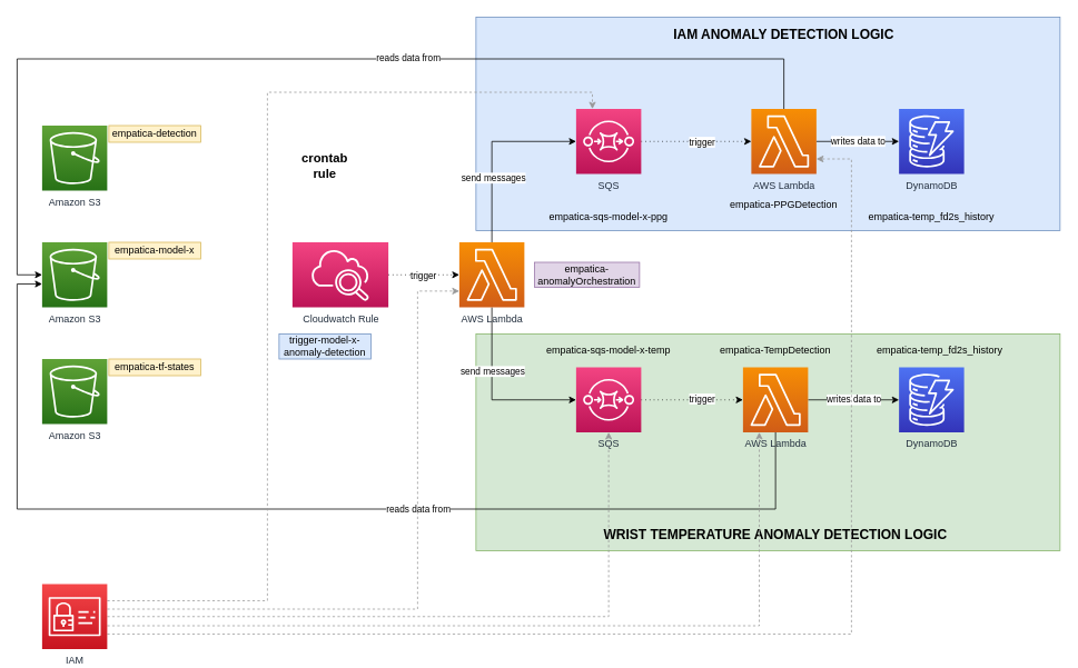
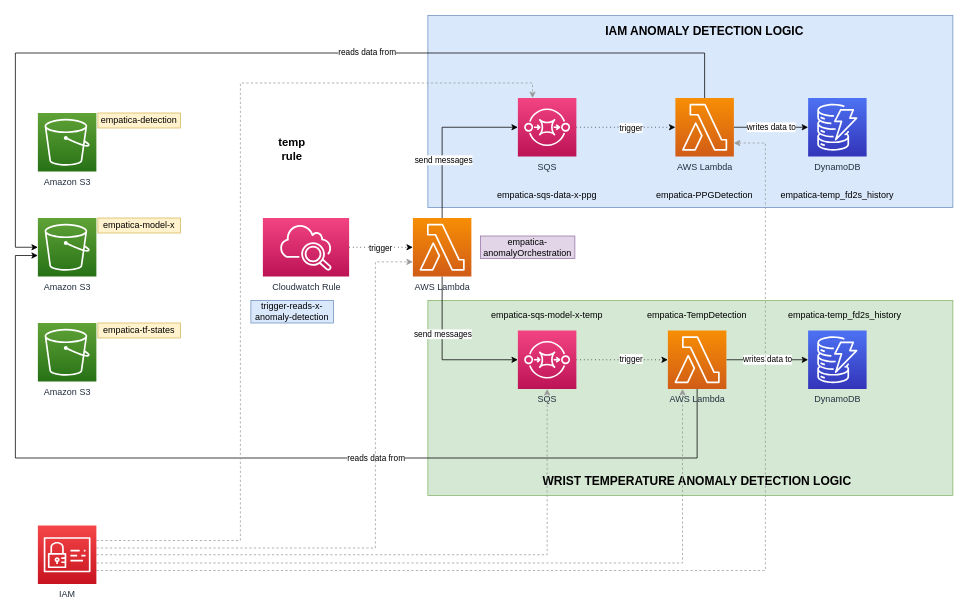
  <mxCell id="0" />
  <mxCell id="1" parent="0" />
  <mxCell id="2" value="" style="rounded=0;whiteSpace=wrap;html=1;fontSize=11;fillColor=#dae8fc;strokeColor=#6c8ebf;" vertex="1" parent="1"><mxGeometry x="570" y="20" width="700" height="256" as="geometry" /></mxCell>
  <mxCell id="3" value="" style="rounded=0;whiteSpace=wrap;html=1;fontSize=11;fillColor=#d5e8d4;strokeColor=#82b366;" vertex="1" parent="1"><mxGeometry x="570" y="400" width="700" height="260" as="geometry" /></mxCell>
  <mxCell id="4" style="edgeStyle=orthogonalEdgeStyle;rounded=0;orthogonalLoop=1;jettySize=auto;html=1;fontSize=11;" edge="1" parent="1" source="33" target="7"><mxGeometry relative="1" as="geometry"><Array as="points"><mxPoint x="939" y="70" /><mxPoint x="20" y="70" /><mxPoint x="20" y="329" /></Array></mxGeometry></mxCell>
  <mxCell id="5" value="reads data from" style="edgeLabel;html=1;align=center;verticalAlign=middle;resizable=0;points=[];fontSize=11;" vertex="1" connectable="0" parent="4"><mxGeometry x="-0.194" y="-2" relative="1" as="geometry"><mxPoint as="offset" /></mxGeometry></mxCell>
  <mxCell id="6" value="Amazon S3" style="outlineConnect=0;fontColor=#232F3E;gradientColor=#60A337;gradientDirection=north;fillColor=#277116;strokeColor=#ffffff;dashed=0;verticalLabelPosition=bottom;verticalAlign=top;align=center;html=1;fontSize=12;fontStyle=0;aspect=fixed;shape=mxgraph.aws4.resourceIcon;resIcon=mxgraph.aws4.s3;labelBackgroundColor=#ffffff;" parent="1" vertex="1"><mxGeometry x="50" y="150" width="78" height="78" as="geometry" /></mxCell>
  <mxCell id="7" value="Amazon S3" style="outlineConnect=0;fontColor=#232F3E;gradientColor=#60A337;gradientDirection=north;fillColor=#277116;strokeColor=#ffffff;dashed=0;verticalLabelPosition=bottom;verticalAlign=top;align=center;html=1;fontSize=12;fontStyle=0;aspect=fixed;shape=mxgraph.aws4.resourceIcon;resIcon=mxgraph.aws4.s3;labelBackgroundColor=#ffffff;" vertex="1" parent="1"><mxGeometry x="50" y="290" width="78" height="78" as="geometry" /></mxCell>
  <mxCell id="8" value="Amazon S3" style="outlineConnect=0;fontColor=#232F3E;gradientColor=#60A337;gradientDirection=north;fillColor=#277116;strokeColor=#ffffff;dashed=0;verticalLabelPosition=bottom;verticalAlign=top;align=center;html=1;fontSize=12;fontStyle=0;aspect=fixed;shape=mxgraph.aws4.resourceIcon;resIcon=mxgraph.aws4.s3;labelBackgroundColor=#ffffff;" vertex="1" parent="1"><mxGeometry x="50" y="430" width="78" height="78" as="geometry" /></mxCell>
  <mxCell id="9" value="empatica-detection" style="text;html=1;strokeColor=#d6b656;fillColor=#fff2cc;align=center;verticalAlign=middle;whiteSpace=wrap;rounded=0;" vertex="1" parent="1"><mxGeometry x="130" y="150" width="110" height="20" as="geometry" /></mxCell>
  <mxCell id="10" value="empatica-model-x" style="text;html=1;strokeColor=#d6b656;fillColor=#fff2cc;align=center;verticalAlign=middle;whiteSpace=wrap;rounded=0;" vertex="1" parent="1"><mxGeometry x="130" y="290" width="110" height="20" as="geometry" /></mxCell>
  <mxCell id="11" value="empatica-tf-states" style="text;html=1;strokeColor=#d6b656;fillColor=#fff2cc;align=center;verticalAlign=middle;whiteSpace=wrap;rounded=0;" vertex="1" parent="1"><mxGeometry x="130" y="430" width="110" height="20" as="geometry" /></mxCell>
  <mxCell id="12" style="edgeStyle=orthogonalEdgeStyle;rounded=0;orthogonalLoop=1;jettySize=auto;html=1;entryX=0;entryY=0.5;entryDx=0;entryDy=0;entryPerimeter=0;dashed=1;dashPattern=1 4;" edge="1" parent="1" source="14" target="22"><mxGeometry relative="1" as="geometry" /></mxCell>
  <mxCell id="13" value="trigger" style="edgeLabel;html=1;align=center;verticalAlign=middle;resizable=0;points=[];" vertex="1" connectable="0" parent="12"><mxGeometry x="-0.046" y="-2" relative="1" as="geometry"><mxPoint y="-2" as="offset" /></mxGeometry></mxCell>
  <mxCell id="14" value="Cloudwatch Rule" style="points=[[0,0,0],[0.25,0,0],[0.5,0,0],[0.75,0,0],[1,0,0],[0,1,0],[0.25,1,0],[0.5,1,0],[0.75,1,0],[1,1,0],[0,0.25,0],[0,0.5,0],[0,0.75,0],[1,0.25,0],[1,0.5,0],[1,0.75,0]];points=[[0,0,0],[0.25,0,0],[0.5,0,0],[0.75,0,0],[1,0,0],[0,1,0],[0.25,1,0],[0.5,1,0],[0.75,1,0],[1,1,0],[0,0.25,0],[0,0.5,0],[0,0.75,0],[1,0.25,0],[1,0.5,0],[1,0.75,0]];outlineConnect=0;fontColor=#232F3E;gradientColor=#F34482;gradientDirection=north;fillColor=#BC1356;strokeColor=#ffffff;dashed=0;verticalLabelPosition=bottom;verticalAlign=top;align=center;html=1;fontSize=12;fontStyle=0;aspect=fixed;shape=mxgraph.aws4.resourceIcon;resIcon=mxgraph.aws4.cloudwatch_2;" vertex="1" parent="1"><mxGeometry x="350" y="290" width="115" height="78" as="geometry" /></mxCell>
  <mxCell id="15" value="" style="shape=image;html=1;verticalAlign=top;verticalLabelPosition=bottom;labelBackgroundColor=#ffffff;imageAspect=0;aspect=fixed;image=https://cdn1.iconfinder.com/data/icons/Futurosoft%20Icons%200.5.2/128x128/apps/clock.png" vertex="1" parent="1"><mxGeometry x="365.5" y="228" width="47" height="47" as="geometry" /></mxCell>
- <mxCell id="16" value="trigger-model-x-anomaly-detection" style="text;html=1;strokeColor=#6c8ebf;fillColor=#dae8fc;align=center;verticalAlign=middle;whiteSpace=wrap;rounded=0;" vertex="1" parent="1"><mxGeometry x="334" y="400" width="110" height="30" as="geometry" /></mxCell>
- <mxCell id="17" value="crontab rule" style="text;html=1;strokeColor=none;fillColor=none;align=center;verticalAlign=middle;whiteSpace=wrap;rounded=0;fontSize=15;fontStyle=1" vertex="1" parent="1"><mxGeometry x="359" y="188" width="60" height="20" as="geometry" /></mxCell>
+ <mxCell id="16" value="trigger-reads-x-anomaly-detection" style="text;html=1;strokeColor=#6c8ebf;fillColor=#dae8fc;align=center;verticalAlign=middle;whiteSpace=wrap;rounded=0;" vertex="1" parent="1"><mxGeometry x="334" y="400" width="110" height="30" as="geometry" /></mxCell>
+ <mxCell id="17" value="temp rule" style="text;html=1;strokeColor=none;fillColor=none;align=center;verticalAlign=middle;whiteSpace=wrap;rounded=0;fontSize=15;fontStyle=1" vertex="1" parent="1"><mxGeometry x="359" y="188" width="60" height="20" as="geometry" /></mxCell>
  <mxCell id="18" style="edgeStyle=orthogonalEdgeStyle;rounded=0;orthogonalLoop=1;jettySize=auto;html=1;entryX=0;entryY=0.5;entryDx=0;entryDy=0;entryPerimeter=0;" edge="1" parent="1" source="22" target="26"><mxGeometry relative="1" as="geometry"><Array as="points"><mxPoint x="589" y="169" /></Array></mxGeometry></mxCell>
  <mxCell id="19" value="send messages" style="edgeLabel;html=1;align=center;verticalAlign=middle;resizable=0;points=[];" vertex="1" connectable="0" parent="18"><mxGeometry x="-0.297" y="-1" relative="1" as="geometry"><mxPoint as="offset" /></mxGeometry></mxCell>
  <mxCell id="20" style="edgeStyle=orthogonalEdgeStyle;rounded=0;orthogonalLoop=1;jettySize=auto;html=1;" edge="1" parent="1" source="22" target="30"><mxGeometry relative="1" as="geometry"><Array as="points"><mxPoint x="589" y="479" /></Array></mxGeometry></mxCell>
  <mxCell id="21" value="send messages" style="edgeLabel;html=1;align=center;verticalAlign=middle;resizable=0;points=[];" vertex="1" connectable="0" parent="20"><mxGeometry x="-0.283" relative="1" as="geometry"><mxPoint as="offset" /></mxGeometry></mxCell>
  <mxCell id="22" value="AWS Lambda" style="points=[[0,0,0],[0.25,0,0],[0.5,0,0],[0.75,0,0],[1,0,0],[0,1,0],[0.25,1,0],[0.5,1,0],[0.75,1,0],[1,1,0],[0,0.25,0],[0,0.5,0],[0,0.75,0],[1,0.25,0],[1,0.5,0],[1,0.75,0]];outlineConnect=0;fontColor=#232F3E;gradientColor=#F78E04;gradientDirection=north;fillColor=#D05C17;strokeColor=#ffffff;dashed=0;verticalLabelPosition=bottom;verticalAlign=top;align=center;html=1;fontSize=12;fontStyle=0;aspect=fixed;shape=mxgraph.aws4.resourceIcon;resIcon=mxgraph.aws4.lambda;" vertex="1" parent="1"><mxGeometry x="550" y="290" width="78" height="78" as="geometry" /></mxCell>
  <mxCell id="23" value="empatica-anomalyOrchestration" style="text;html=1;strokeColor=#9673a6;fillColor=#e1d5e7;align=center;verticalAlign=middle;whiteSpace=wrap;rounded=0;" vertex="1" parent="1"><mxGeometry x="640" y="314" width="126" height="30" as="geometry" /></mxCell>
  <mxCell id="24" style="edgeStyle=orthogonalEdgeStyle;rounded=0;orthogonalLoop=1;jettySize=auto;html=1;entryX=0;entryY=0.5;entryDx=0;entryDy=0;entryPerimeter=0;fontSize=11;dashed=1;dashPattern=1 4;" edge="1" parent="1" source="26" target="33"><mxGeometry relative="1" as="geometry" /></mxCell>
  <mxCell id="25" value="trigger" style="edgeLabel;html=1;align=center;verticalAlign=middle;resizable=0;points=[];fontSize=11;" vertex="1" connectable="0" parent="24"><mxGeometry x="0.197" y="-2" relative="1" as="geometry"><mxPoint x="-7" y="-2" as="offset" /></mxGeometry></mxCell>
  <mxCell id="26" value="SQS" style="points=[[0,0,0],[0.25,0,0],[0.5,0,0],[0.75,0,0],[1,0,0],[0,1,0],[0.25,1,0],[0.5,1,0],[0.75,1,0],[1,1,0],[0,0.25,0],[0,0.5,0],[0,0.75,0],[1,0.25,0],[1,0.5,0],[1,0.75,0]];outlineConnect=0;fontColor=#232F3E;gradientColor=#F34482;gradientDirection=north;fillColor=#BC1356;strokeColor=#ffffff;dashed=0;verticalLabelPosition=bottom;verticalAlign=top;align=center;html=1;fontSize=12;fontStyle=0;aspect=fixed;shape=mxgraph.aws4.resourceIcon;resIcon=mxgraph.aws4.sqs;" vertex="1" parent="1"><mxGeometry x="690" y="130" width="78" height="78" as="geometry" /></mxCell>
- <mxCell id="27" value="empatica-sqs-model-x-ppg" style="text;html=1;align=center;verticalAlign=middle;whiteSpace=wrap;rounded=0;" vertex="1" parent="1"><mxGeometry x="651" y="250" width="156" height="20" as="geometry" /></mxCell>
+ <mxCell id="27" value="empatica-sqs-data-x-ppg" style="text;html=1;align=center;verticalAlign=middle;whiteSpace=wrap;rounded=0;" vertex="1" parent="1"><mxGeometry x="651" y="250" width="156" height="20" as="geometry" /></mxCell>
  <mxCell id="28" style="edgeStyle=orthogonalEdgeStyle;rounded=0;orthogonalLoop=1;jettySize=auto;html=1;entryX=0;entryY=0.5;entryDx=0;entryDy=0;entryPerimeter=0;fontSize=11;dashed=1;dashPattern=1 4;" edge="1" parent="1" source="30" target="37"><mxGeometry relative="1" as="geometry" /></mxCell>
  <mxCell id="29" value="trigger" style="edgeLabel;html=1;align=center;verticalAlign=middle;resizable=0;points=[];fontSize=11;" vertex="1" connectable="0" parent="28"><mxGeometry x="0.18" y="2" relative="1" as="geometry"><mxPoint as="offset" /></mxGeometry></mxCell>
  <mxCell id="30" value="SQS" style="points=[[0,0,0],[0.25,0,0],[0.5,0,0],[0.75,0,0],[1,0,0],[0,1,0],[0.25,1,0],[0.5,1,0],[0.75,1,0],[1,1,0],[0,0.25,0],[0,0.5,0],[0,0.75,0],[1,0.25,0],[1,0.5,0],[1,0.75,0]];outlineConnect=0;fontColor=#232F3E;gradientColor=#F34482;gradientDirection=north;fillColor=#BC1356;strokeColor=#ffffff;dashed=0;verticalLabelPosition=bottom;verticalAlign=top;align=center;html=1;fontSize=12;fontStyle=0;aspect=fixed;shape=mxgraph.aws4.resourceIcon;resIcon=mxgraph.aws4.sqs;" vertex="1" parent="1"><mxGeometry x="690" y="440" width="78" height="78" as="geometry" /></mxCell>
  <mxCell id="31" value="empatica-sqs-model-x-temp" style="text;html=1;align=center;verticalAlign=middle;whiteSpace=wrap;rounded=0;" vertex="1" parent="1"><mxGeometry x="651" y="410" width="156" height="20" as="geometry" /></mxCell>
  <mxCell id="32" value="writes data to" style="edgeStyle=orthogonalEdgeStyle;rounded=0;orthogonalLoop=1;jettySize=auto;html=1;entryX=0;entryY=0.5;entryDx=0;entryDy=0;entryPerimeter=0;fontSize=11;" edge="1" parent="1" source="33" target="40"><mxGeometry relative="1" as="geometry" /></mxCell>
  <mxCell id="33" value="AWS Lambda" style="points=[[0,0,0],[0.25,0,0],[0.5,0,0],[0.75,0,0],[1,0,0],[0,1,0],[0.25,1,0],[0.5,1,0],[0.75,1,0],[1,1,0],[0,0.25,0],[0,0.5,0],[0,0.75,0],[1,0.25,0],[1,0.5,0],[1,0.75,0]];outlineConnect=0;fontColor=#232F3E;gradientColor=#F78E04;gradientDirection=north;fillColor=#D05C17;strokeColor=#ffffff;dashed=0;verticalLabelPosition=bottom;verticalAlign=top;align=center;html=1;fontSize=12;fontStyle=0;aspect=fixed;shape=mxgraph.aws4.resourceIcon;resIcon=mxgraph.aws4.lambda;" vertex="1" parent="1"><mxGeometry x="900" y="130" width="78" height="78" as="geometry" /></mxCell>
  <mxCell id="34" style="edgeStyle=orthogonalEdgeStyle;rounded=0;orthogonalLoop=1;jettySize=auto;html=1;fontSize=11;" edge="1" parent="1" source="37" target="7"><mxGeometry relative="1" as="geometry"><Array as="points"><mxPoint x="929" y="610" /><mxPoint x="20" y="610" /><mxPoint x="20" y="340" /></Array></mxGeometry></mxCell>
  <mxCell id="35" value="reads data from" style="edgeLabel;html=1;align=center;verticalAlign=middle;resizable=0;points=[];fontSize=11;" vertex="1" connectable="0" parent="34"><mxGeometry x="0.068" relative="1" as="geometry"><mxPoint x="174" as="offset" /></mxGeometry></mxCell>
  <mxCell id="36" value="writes data to" style="edgeStyle=orthogonalEdgeStyle;rounded=0;orthogonalLoop=1;jettySize=auto;html=1;fontSize=11;" edge="1" parent="1" source="37" target="42"><mxGeometry relative="1" as="geometry" /></mxCell>
  <mxCell id="37" value="AWS Lambda" style="points=[[0,0,0],[0.25,0,0],[0.5,0,0],[0.75,0,0],[1,0,0],[0,1,0],[0.25,1,0],[0.5,1,0],[0.75,1,0],[1,1,0],[0,0.25,0],[0,0.5,0],[0,0.75,0],[1,0.25,0],[1,0.5,0],[1,0.75,0]];outlineConnect=0;fontColor=#232F3E;gradientColor=#F78E04;gradientDirection=north;fillColor=#D05C17;strokeColor=#ffffff;dashed=0;verticalLabelPosition=bottom;verticalAlign=top;align=center;html=1;fontSize=12;fontStyle=0;aspect=fixed;shape=mxgraph.aws4.resourceIcon;resIcon=mxgraph.aws4.lambda;" vertex="1" parent="1"><mxGeometry x="890" y="440" width="78" height="78" as="geometry" /></mxCell>
- <mxCell id="38" value="empatica-PPGDetection" style="text;html=1;align=center;verticalAlign=middle;whiteSpace=wrap;rounded=0;fillColor=none;" vertex="1" parent="1"><mxGeometry x="863" y="235" width="152" height="20" as="geometry" /></mxCell>
+ <mxCell id="38" value="empatica-PPGDetection" style="text;html=1;align=center;verticalAlign=middle;whiteSpace=wrap;rounded=0;fillColor=none;" vertex="1" parent="1"><mxGeometry x="863" y="250" width="152" height="20" as="geometry" /></mxCell>
  <mxCell id="39" value="empatica-TempDetection" style="text;html=1;align=center;verticalAlign=middle;whiteSpace=wrap;rounded=0;" vertex="1" parent="1"><mxGeometry x="853" y="410" width="152" height="20" as="geometry" /></mxCell>
  <mxCell id="40" value="DynamoDB" style="points=[[0,0,0],[0.25,0,0],[0.5,0,0],[0.75,0,0],[1,0,0],[0,1,0],[0.25,1,0],[0.5,1,0],[0.75,1,0],[1,1,0],[0,0.25,0],[0,0.5,0],[0,0.75,0],[1,0.25,0],[1,0.5,0],[1,0.75,0]];outlineConnect=0;fontColor=#232F3E;gradientColor=#4D72F3;gradientDirection=north;fillColor=#3334B9;strokeColor=#ffffff;dashed=0;verticalLabelPosition=bottom;verticalAlign=top;align=center;html=1;fontSize=12;fontStyle=0;aspect=fixed;shape=mxgraph.aws4.resourceIcon;resIcon=mxgraph.aws4.dynamodb;" vertex="1" parent="1"><mxGeometry x="1077" y="130" width="78" height="78" as="geometry" /></mxCell>
  <mxCell id="41" value="empatica-temp_fd2s_history" style="text;html=1;align=center;verticalAlign=middle;whiteSpace=wrap;rounded=0;" vertex="1" parent="1"><mxGeometry x="1026" y="250" width="180" height="20" as="geometry" /></mxCell>
  <mxCell id="42" value="DynamoDB" style="points=[[0,0,0],[0.25,0,0],[0.5,0,0],[0.75,0,0],[1,0,0],[0,1,0],[0.25,1,0],[0.5,1,0],[0.75,1,0],[1,1,0],[0,0.25,0],[0,0.5,0],[0,0.75,0],[1,0.25,0],[1,0.5,0],[1,0.75,0]];outlineConnect=0;fontColor=#232F3E;gradientColor=#4D72F3;gradientDirection=north;fillColor=#3334B9;strokeColor=#ffffff;dashed=0;verticalLabelPosition=bottom;verticalAlign=top;align=center;html=1;fontSize=12;fontStyle=0;aspect=fixed;shape=mxgraph.aws4.resourceIcon;resIcon=mxgraph.aws4.dynamodb;" vertex="1" parent="1"><mxGeometry x="1077" y="440" width="78" height="78" as="geometry" /></mxCell>
  <mxCell id="43" value="empatica-temp_fd2s_history" style="text;html=1;align=center;verticalAlign=middle;whiteSpace=wrap;rounded=0;" vertex="1" parent="1"><mxGeometry x="1036" y="410" width="180" height="20" as="geometry" /></mxCell>
  <mxCell id="44" value="WRIST TEMPERATURE ANOMALY DETECTION LOGIC" style="text;html=1;strokeColor=none;fillColor=none;align=center;verticalAlign=middle;whiteSpace=wrap;rounded=0;fontSize=16;fontStyle=1" vertex="1" parent="1"><mxGeometry x="714" y="630" width="430" height="20" as="geometry" /></mxCell>
  <mxCell id="45" value="IAM ANOMALY DETECTION LOGIC" style="text;html=1;strokeColor=none;fillColor=none;align=center;verticalAlign=middle;whiteSpace=wrap;rounded=0;fontSize=16;fontStyle=1" vertex="1" parent="1"><mxGeometry x="724" width="430" height="20" as="geometry" y="30" /></mxCell>
  <mxCell id="46" style="edgeStyle=orthogonalEdgeStyle;rounded=0;orthogonalLoop=1;jettySize=auto;html=1;entryX=0.25;entryY=1;entryDx=0;entryDy=0;entryPerimeter=0;fontSize=16;dashed=1;strokeColor=#999999;" edge="1" parent="1" source="51" target="37"><mxGeometry relative="1" as="geometry"><Array as="points"><mxPoint x="909" y="750" /></Array></mxGeometry></mxCell>
  <mxCell id="47" style="edgeStyle=orthogonalEdgeStyle;rounded=0;orthogonalLoop=1;jettySize=auto;html=1;dashed=1;fontSize=16;strokeColor=#999999;" edge="1" parent="1" source="51" target="33"><mxGeometry relative="1" as="geometry"><Array as="points"><mxPoint x="1020" y="760" /><mxPoint x="1020" y="190" /></Array></mxGeometry></mxCell>
  <mxCell id="48" style="edgeStyle=orthogonalEdgeStyle;rounded=0;orthogonalLoop=1;jettySize=auto;html=1;dashed=1;fontSize=16;entryX=0;entryY=0.75;entryDx=0;entryDy=0;entryPerimeter=0;strokeColor=#999999;" edge="1" parent="1" source="51" target="22"><mxGeometry relative="1" as="geometry"><Array as="points"><mxPoint x="500" y="730" /><mxPoint x="500" y="349" /></Array></mxGeometry></mxCell>
  <mxCell id="49" style="edgeStyle=orthogonalEdgeStyle;rounded=0;orthogonalLoop=1;jettySize=auto;html=1;dashed=1;fontSize=16;strokeColor=#999999;" edge="1" parent="1" source="51" target="30"><mxGeometry relative="1" as="geometry" /></mxCell>
  <mxCell id="50" style="edgeStyle=orthogonalEdgeStyle;rounded=0;orthogonalLoop=1;jettySize=auto;html=1;entryX=0.25;entryY=0;entryDx=0;entryDy=0;entryPerimeter=0;dashed=1;strokeColor=#999999;fontSize=16;" edge="1" parent="1" source="51" target="26"><mxGeometry relative="1" as="geometry"><Array as="points"><mxPoint x="320" y="720" /><mxPoint x="320" y="110" /><mxPoint x="710" y="110" /></Array></mxGeometry></mxCell>
  <mxCell id="51" value="IAM" style="points=[[0,0,0],[0.25,0,0],[0.5,0,0],[0.75,0,0],[1,0,0],[0,1,0],[0.25,1,0],[0.5,1,0],[0.75,1,0],[1,1,0],[0,0.25,0],[0,0.5,0],[0,0.75,0],[1,0.25,0],[1,0.5,0],[1,0.75,0]];outlineConnect=0;fontColor=#232F3E;gradientColor=#F54749;gradientDirection=north;fillColor=#C7131F;strokeColor=#ffffff;dashed=0;verticalLabelPosition=bottom;verticalAlign=top;align=center;html=1;fontSize=12;fontStyle=0;aspect=fixed;shape=mxgraph.aws4.resourceIcon;resIcon=mxgraph.aws4.identity_and_access_management;" vertex="1" parent="1"><mxGeometry x="50" y="700" width="78" height="78" as="geometry" /></mxCell>
